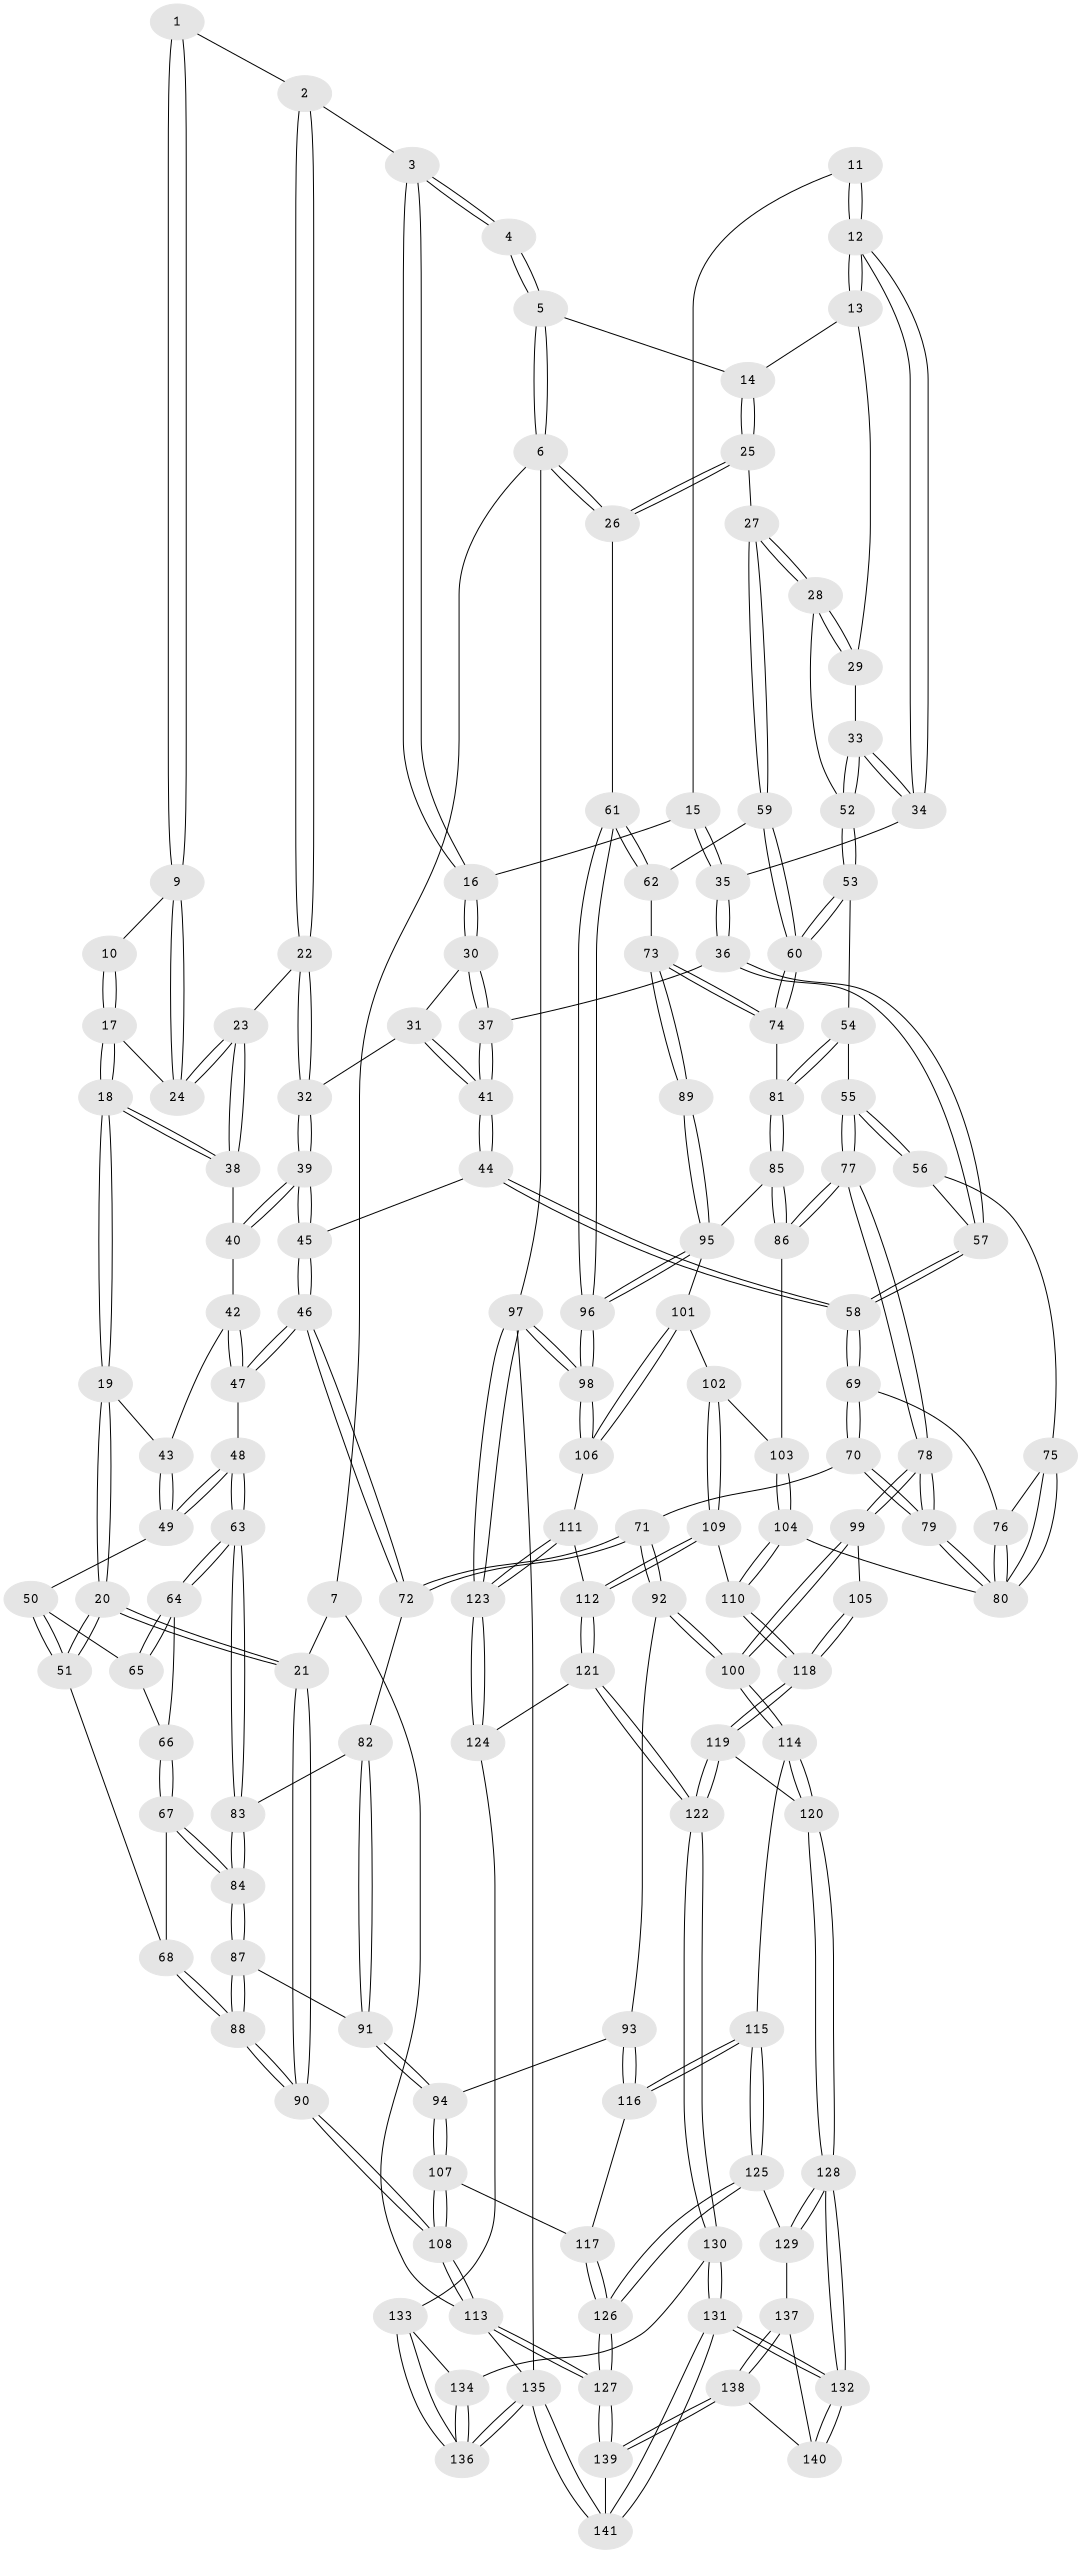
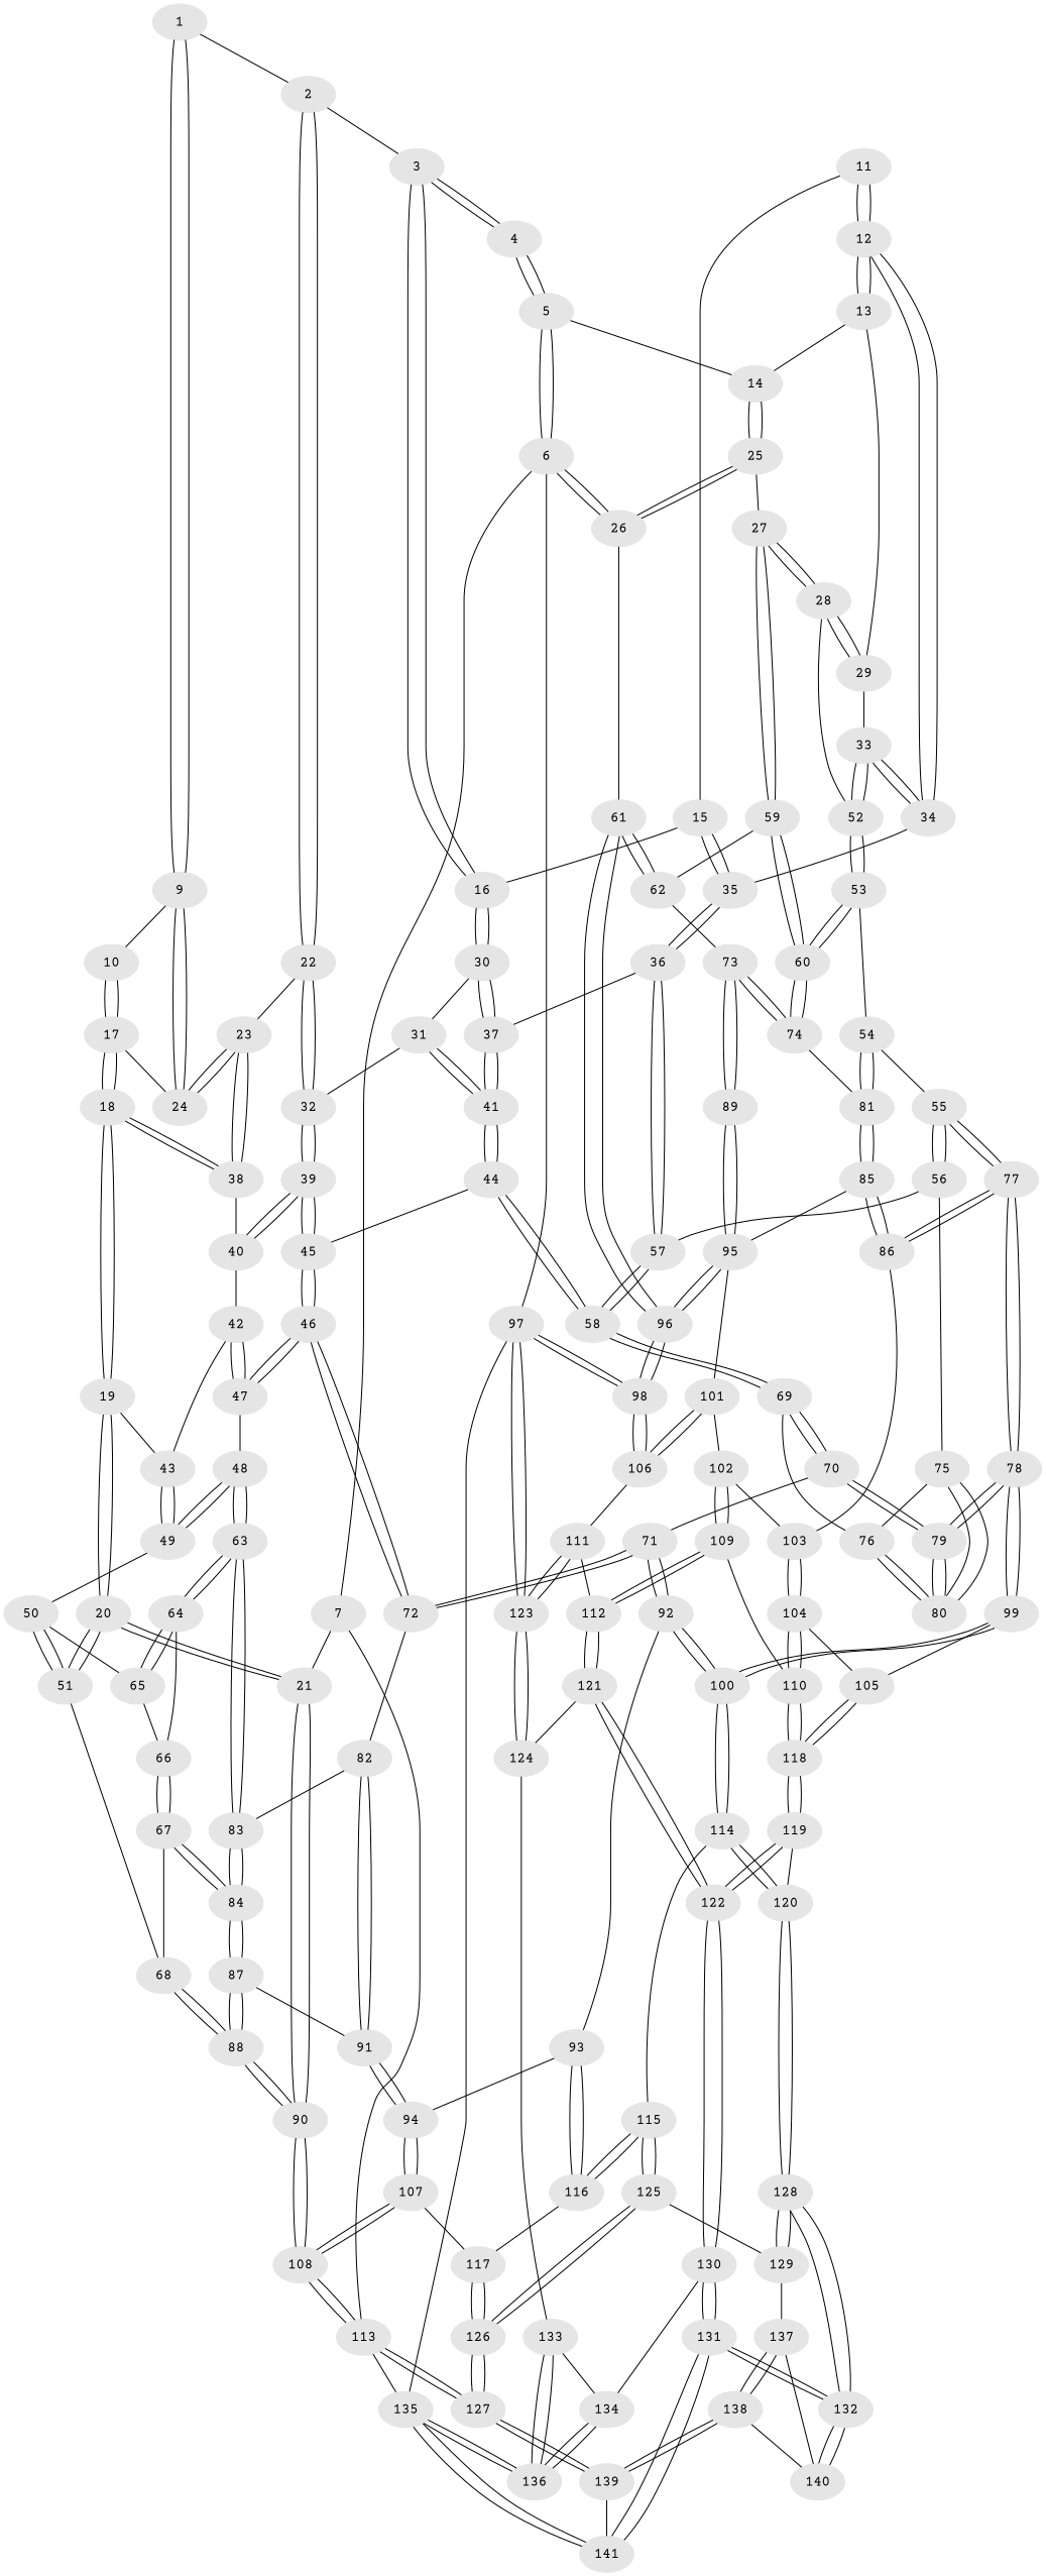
  graph {
    fontname="Courier Prime"
    node [color=gray90 fontname="Courier Prime" style=filled]
    edge [fontname="Courier Prime"]
    1
    2
    9
    3
    22
    10
    24
    4
    16
    23
    32
    5
    30
    6
    14
    7
    26
    97
    25
    21
    113
    61
    98
    123
    135
    90
    127
    17
    18
    11
    12
    15
    13
    34
    35
    29
    33
    27
    36
    31
    37
    19
    38
    20
    43
    40
    51
    49
    68
    108
    39
    28
    59
    62
    96
    52
    60
    53
    41
    44
    45
    57
    58
    42
    46
    47
    48
    50
    69
    72
    82
    63
    64
    83
    65
    66
    88
    54
    55
    81
    74
    56
    77
    85
    75
    78
    86
    76
    80
    70
    73
    89
    84
    67
    87
    71
    79
    92
    93
    100
    91
    95
    99
    103
    105
    94
    104
    101
    107
    116
    114
    117
    106
    102
    124
    141
    136
    111
    118
    115
    120
    109
    110
    112
    119
    126
    121
    122
    139
    125
    128
    129
    130
    132
    133
    131
    134
    137
    140
    138
    1 -- 2
    1 -- 9
    1 -- 9
    2 -- 3
    2 -- 22
    2 -- 22
    9 -- 10
    9 -- 24
    9 -- 24
    3 -- 4
    3 -- 4
    3 -- 16
    3 -- 16
    22 -- 23
    22 -- 32
    22 -- 32
    10 -- 17
    10 -- 17
    4 -- 5
    4 -- 5
    16 -- 30
    16 -- 30
    23 -- 24
    23 -- 24
    23 -- 38
    23 -- 38
    32 -- 39
    32 -- 39
    5 -- 6
    5 -- 6
    5 -- 14
    30 -- 31
    30 -- 37
    30 -- 37
    6 -- 7
    6 -- 26
    6 -- 26
    6 -- 97
    14 -- 25
    14 -- 25
    7 -- 21
    7 -- 113
    26 -- 61
    97 -- 98
    97 -- 98
    97 -- 123
    97 -- 123
    97 -- 135
    25 -- 26
    25 -- 26
    25 -- 27
    21 -- 90
    21 -- 90
    113 -- 135
    113 -- 127
    113 -- 127
    61 -- 62
    61 -- 62
    61 -- 96
    61 -- 96
    98 -- 106
    98 -- 106
    123 -- 124
    123 -- 124
    135 -- 141
    135 -- 141
    135 -- 136
    135 -- 136
    90 -- 108
    90 -- 108
    127 -- 139
    127 -- 139
    17 -- 24
    17 -- 18
    17 -- 18
    18 -- 19
    18 -- 19
    18 -- 38
    18 -- 38
    11 -- 12
    11 -- 12
    11 -- 15
    12 -- 13
    12 -- 13
    12 -- 34
    12 -- 34
    15 -- 16
    15 -- 35
    15 -- 35
    13 -- 14
    13 -- 29
    34 -- 35
    35 -- 36
    35 -- 36
    29 -- 33
    33 -- 34
    33 -- 34
    33 -- 52
    33 -- 52
    27 -- 28
    27 -- 28
    27 -- 59
    27 -- 59
    36 -- 37
    36 -- 57
    36 -- 57
    31 -- 32
    31 -- 41
    31 -- 41
    37 -- 41
    37 -- 41
    19 -- 20
    19 -- 20
    19 -- 43
    38 -- 40
    20 -- 21
    20 -- 21
    20 -- 51
    20 -- 51
    43 -- 49
    43 -- 49
    40 -- 42
    51 -- 68
    49 -- 50
    68 -- 88
    68 -- 88
    108 -- 113
    108 -- 113
    39 -- 40
    39 -- 40
    39 -- 45
    39 -- 45
    28 -- 29
    28 -- 29
    28 -- 52
    59 -- 62
    59 -- 60
    59 -- 60
    62 -- 73
    96 -- 98
    96 -- 98
    52 -- 53
    52 -- 53
    60 -- 74
    60 -- 74
    53 -- 60
    53 -- 60
    53 -- 54
    41 -- 44
    41 -- 44
    44 -- 45
    44 -- 58
    44 -- 58
    45 -- 46
    45 -- 46
    57 -- 58
    57 -- 58
    58 -- 69
    58 -- 69
    42 -- 43
    42 -- 47
    42 -- 47
    46 -- 47
    46 -- 47
    46 -- 72
    46 -- 72
    47 -- 48
    48 -- 49
    48 -- 49
    48 -- 63
    48 -- 63
    50 -- 51
    50 -- 51
    50 -- 65
    69 -- 76
    69 -- 70
    69 -- 70
    72 -- 82
    82 -- 83
    82 -- 91
    82 -- 91
    63 -- 64
    63 -- 64
    63 -- 83
    63 -- 83
    64 -- 65
    64 -- 65
    64 -- 66
    83 -- 84
    83 -- 84
    65 -- 66
    66 -- 67
    66 -- 67
    88 -- 90
    88 -- 90
    54 -- 55
    54 -- 81
    54 -- 81
    55 -- 56
    55 -- 56
    55 -- 77
    55 -- 77
    81 -- 85
    81 -- 85
    74 -- 81
    56 -- 57
    56 -- 75
    77 -- 78
    77 -- 78
    77 -- 86
    77 -- 86
    85 -- 86
    85 -- 86
    85 -- 95
    75 -- 76
    75 -- 80
    75 -- 80
    78 -- 79
    78 -- 79
    78 -- 99
    78 -- 99
    86 -- 103
    76 -- 80
    76 -- 80
    70 -- 71
    70 -- 79
    70 -- 79
    73 -- 74
    73 -- 74
    73 -- 89
    73 -- 89
    89 -- 95
    89 -- 95
    84 -- 87
    84 -- 87
    67 -- 68
    67 -- 84
    67 -- 84
    87 -- 88
    87 -- 88
    87 -- 91
    71 -- 72
    71 -- 72
    71 -- 92
    71 -- 92
    79 -- 80
    79 -- 80
    92 -- 93
    92 -- 100
    92 -- 100
    93 -- 94
    93 -- 116
    93 -- 116
    100 -- 114
    100 -- 114
    91 -- 94
    91 -- 94
    95 -- 96
    95 -- 96
    95 -- 101
    99 -- 100
    99 -- 100
    99 -- 105
    103 -- 104
    103 -- 104
    105 -- 118
    105 -- 118
    94 -- 107
    94 -- 107
-   104 -- 80
+   104 -- 105
    104 -- 110
    104 -- 110
    101 -- 106
    101 -- 106
    101 -- 102
    107 -- 108
    107 -- 108
    107 -- 117
    116 -- 117
    114 -- 115
    114 -- 120
    114 -- 120
    117 -- 126
    117 -- 126
    106 -- 111
    102 -- 103
    102 -- 109
    102 -- 109
    124 -- 133
    111 -- 123
    111 -- 123
    111 -- 112
    118 -- 119
    118 -- 119
    115 -- 116
    115 -- 116
    115 -- 125
    115 -- 125
    120 -- 128
    120 -- 128
    109 -- 110
    109 -- 112
    109 -- 112
    110 -- 118
    110 -- 118
    112 -- 121
    112 -- 121
    119 -- 120
    119 -- 122
    119 -- 122
    126 -- 127
    126 -- 127
    121 -- 124
    121 -- 122
    121 -- 122
    122 -- 130
    122 -- 130
    139 -- 141
    125 -- 126
    125 -- 126
    125 -- 129
    128 -- 129
    128 -- 129
    128 -- 132
    128 -- 132
    129 -- 137
    130 -- 131
    130 -- 131
    130 -- 134
    132 -- 140
    132 -- 140
    133 -- 136
    133 -- 136
    133 -- 134
    131 -- 141
    131 -- 141
    131 -- 132
    131 -- 132
    134 -- 136
    134 -- 136
    137 -- 140
    137 -- 138
    137 -- 138
    138 -- 139
    138 -- 139
    138 -- 140
  }
